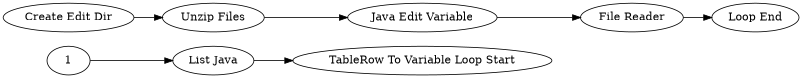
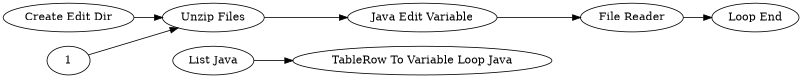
  digraph {
    rankdir=LR
    n1 [label="Unzip Files"]
    n2 [label="Java Edit Variable"]
    n3 [label="Create Edit Dir"]
-   n4 [label="TableRow To Variable Loop Start"]
+   n4 [label="TableRow To Variable Loop Java"]
    n5 [label="File Reader"]
    n6 [label="Loop End"]
    n7 [label="List Java"]
    1
    n1 -> n2
    n2 -> n5
    n3 -> n1
    n5 -> n6
    n7 -> n4
-   1 -> n7
+   1 -> n1
  }
